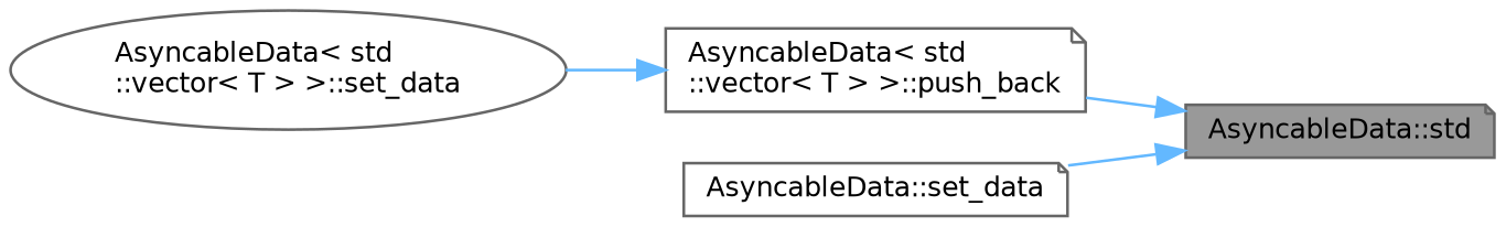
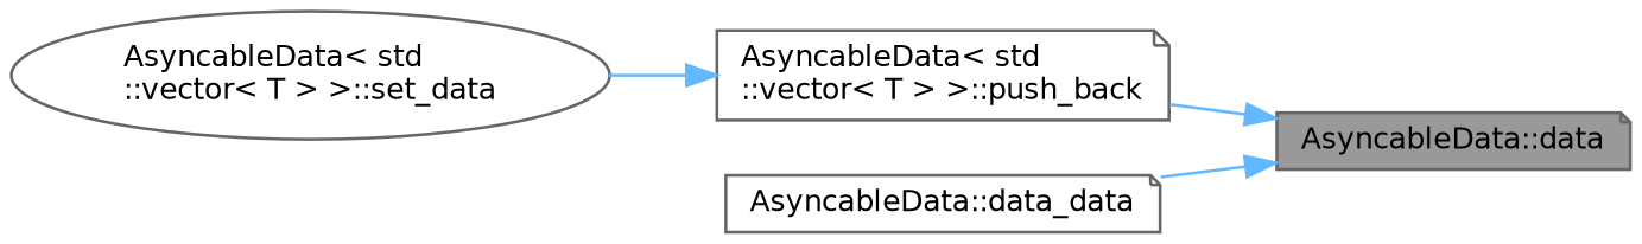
  digraph {
    rankdir=RL
    node [color=grey40 fillcolor=white fontname=Helvetica fontsize=10 shape=note style=filled]
    edge [color=steelblue1 dir=back fontname=Helvetica fontsize=10 labelfontname=Helvetica labelfontsize=10 style=solid]
-   n1 [color=gray40 fillcolor=grey60 fontcolor=black height=0.2 label="AsyncableData::std" width=0.4]
+   n1 [color=gray40 fillcolor=grey60 fontcolor=black height=0.2 label="AsyncableData::data" width=0.4]
    n2 [height=0.2 label="AsyncableData\< std\l::vector\< T \> \>::push_back" width=0.4]
-   n3 [height=0.2 label="AsyncableData::set_data" width=0.4]
+   n3 [height=0.2 label="AsyncableData::data_data" width=0.4]
    n4 [height=0.2 label="AsyncableData\< std\l::vector\< T \> \>::set_data" shape=ellipse width=0.4]
    n1 -> n2
    n1 -> n3
    n2 -> n4
  }
